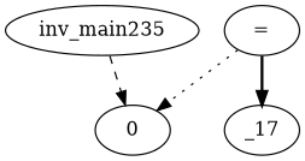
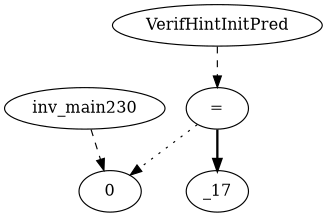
  digraph {
    edge [style=dashed]
-   n1 [label=inv_main235]
+   n1 [label=inv_main230]
    n2 [label=0]
+   n3 [label=VerifHintInitPred]
    n4 [label="="]
    n5 [label=_17]
    n1 -> n2
+   n3 -> n4
    n4 -> n2 [style=dotted]
    n4 -> n5 [style=bold]
  }
